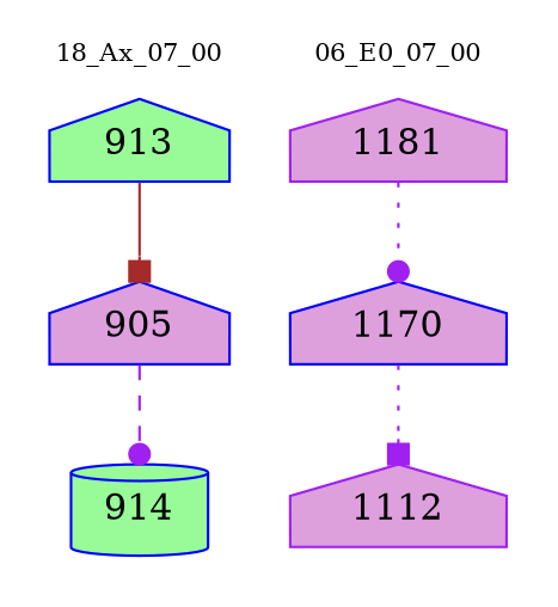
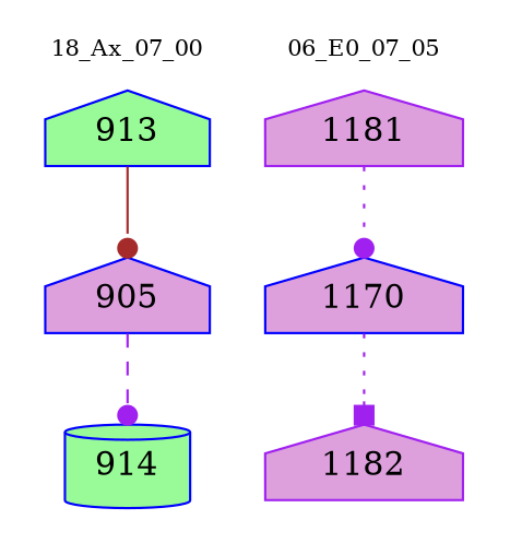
  digraph {
    node [color=blue fillcolor=plum shape=house style=filled]
    edge [arrowhead=box color=purple style=dotted]
    n1 [fillcolor=palegreen label=913]
    n2 [label=905]
    n3 [fillcolor=palegreen label=914 shape=cylinder]
    n4 [color=purple label=1181]
    n5 [label=1170]
-   n6 [color=purple label=1112]
+   n6 [color=purple label=1182]
    subgraph cluster_1 {
      color=white
      fontsize=10
      label="18_Ax_07_00"
      n1
      n2
      n3
    }
    subgraph cluster_2 {
      color=white
      fontsize=10
-     label="06_E0_07_00"
+     label="06_E0_07_05"
      n4
      n5
      n6
    }
-   n1 -> n2 [color=brown style=solid]
+   n1 -> n2 [arrowhead=dot color=brown style=solid]
    n2 -> n3 [arrowhead=dot style=dashed]
    n4 -> n5 [arrowhead=dot]
    n5 -> n6
  }
